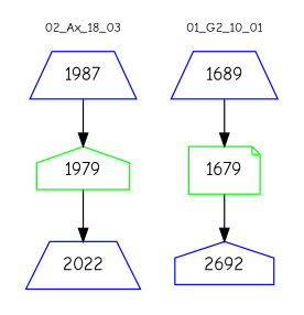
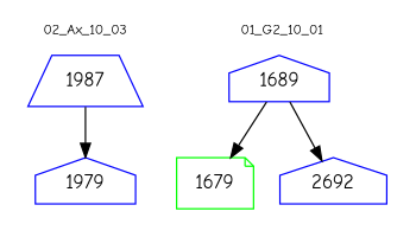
  digraph {
    fontname="Comic Neue"
    node [color=blue fontname="Comic Neue" shape=trapezium]
    edge [color=black fontname="Comic Neue"]
    n1 [label=1987]
-   n2 [color=green label=1979 shape=house]
-   n3 [label=2022]
-   n4 [label=1689]
+   n2 [label=1979 shape=house]
+   n4 [label=1689 shape=house]
    n5 [color=green label=1679 shape=note]
    n6 [label=2692 shape=house]
    subgraph cluster_1 {
      color=white
      fontsize=10
-     label="02_Ax_18_03"
+     label="02_Ax_10_03"
      n1
      n2
-     n3
    }
    subgraph cluster_2 {
      color=white
      fontsize=10
      label="01_G2_10_01"
      n4
      n5
      n6
    }
    n1 -> n2
-   n2 -> n3
    n4 -> n5
-   n5 -> n6
+   n4 -> n6
  }
